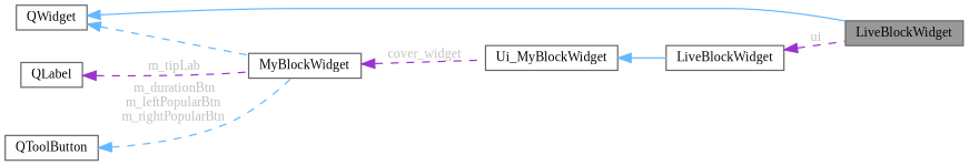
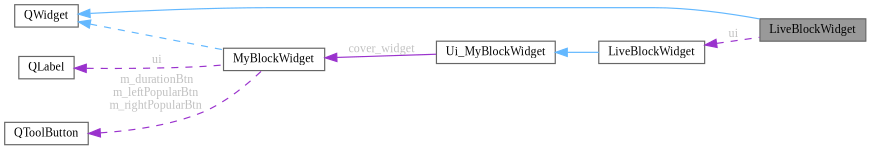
  digraph {
    fontname="Liberation Serif"
    rankdir=LR
    node [color=gray40 fillcolor=white fontname="Liberation Serif" fontsize=10 shape=box style=filled]
    edge [color=darkorchid3 dir=back fontname="Liberation Serif" fontsize=10 labelfontname=Helvetica labelfontsize=10 style=dashed fontcolor=grey]
    n1 [fillcolor=grey60 fontcolor=black height=0.2 label=LiveBlockWidget width=0.4]
    n2 [height=0.2 label=QWidget width=0.4]
    n3 [height=0.2 label=MyBlockWidget width=0.4]
    n4 [height=0.2 label=Ui_MyBlockWidget width=0.4]
    n5 [height=0.2 label=LiveBlockWidget width=0.4]
    n6 [height=0.2 label=QLabel width=0.4]
    n7 [height=0.2 label=QToolButton width=0.4]
    n2 -> n1 [color=steelblue1 style=solid fontcolor=""]
    n2 -> n3 [color=steelblue1 fontcolor=""]
-   n3 -> n4 [label=" cover_widget"]
+   n3 -> n4 [label=" cover_widget" style=solid]
    n4 -> n5 [color=steelblue1 style=solid fontcolor=""]
    n5 -> n1 [label=" ui"]
-   n6 -> n3 [label=" m_tipLab"]
-   n7 -> n3 [color=steelblue1 label=" m_durationBtn\nm_leftPopularBtn\nm_rightPopularBtn"]
+   n6 -> n3 [label=" ui"]
+   n7 -> n3 [label=" m_durationBtn\nm_leftPopularBtn\nm_rightPopularBtn"]
  }
